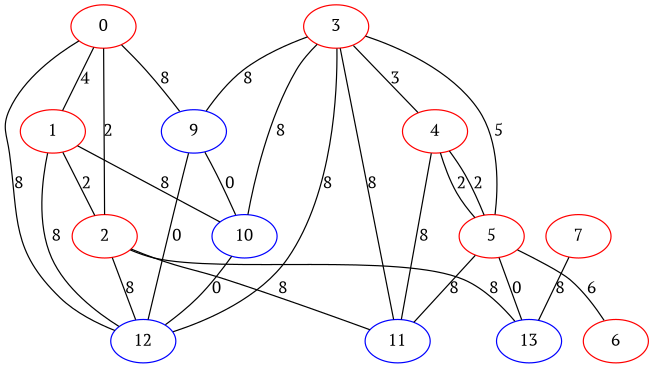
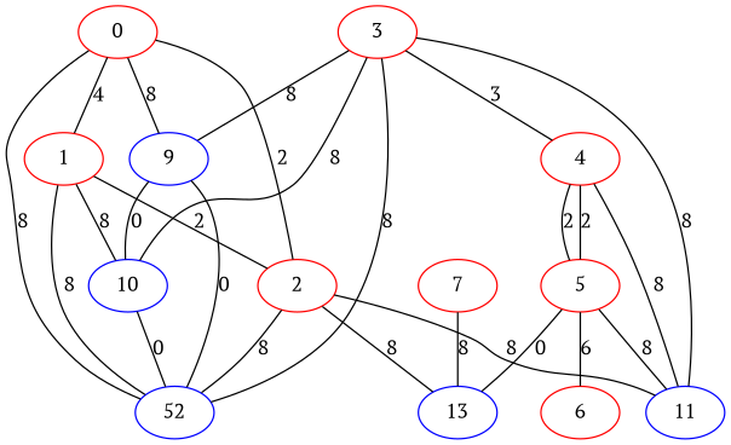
  graph {
    fontname="PT Serif"
    node [color=red fontname="PT Serif" weight=1]
    edge [fontname="PT Serif"]
    0
    1
    2
    9 [color=blue weight=3]
-   12 [color=blue weight=3]
+   12 [color=blue weight=3 label=52]
    10 [color=blue weight=3]
    11 [color=blue weight=3]
    13 [color=blue weight=3]
    3
    4
    5
    6
    7
    0 -- 1 [label=4]
    0 -- 2 [label=2]
    0 -- 9 [label=8]
    0 -- 12 [label=8]
    1 -- 2 [label=2]
    1 -- 12 [label=8]
    1 -- 10 [label=8]
    2 -- 12 [label=8]
    2 -- 11 [label=8]
    2 -- 13 [label=8]
    9 -- 12 [label=0]
    9 -- 10 [label=0]
    10 -- 12 [label=0]
    3 -- 9 [label=8]
    3 -- 12 [label=8]
    3 -- 10 [label=8]
    3 -- 11 [label=8]
    3 -- 4 [label=3]
-   3 -- 5 [label=5]
    4 -- 11 [label=8]
    4 -- 5 [label=2]
    4 -- 5 [label=2]
    5 -- 11 [label=8]
    5 -- 13 [label=0]
    5 -- 6 [label=6]
    7 -- 13 [label=8]
  }
